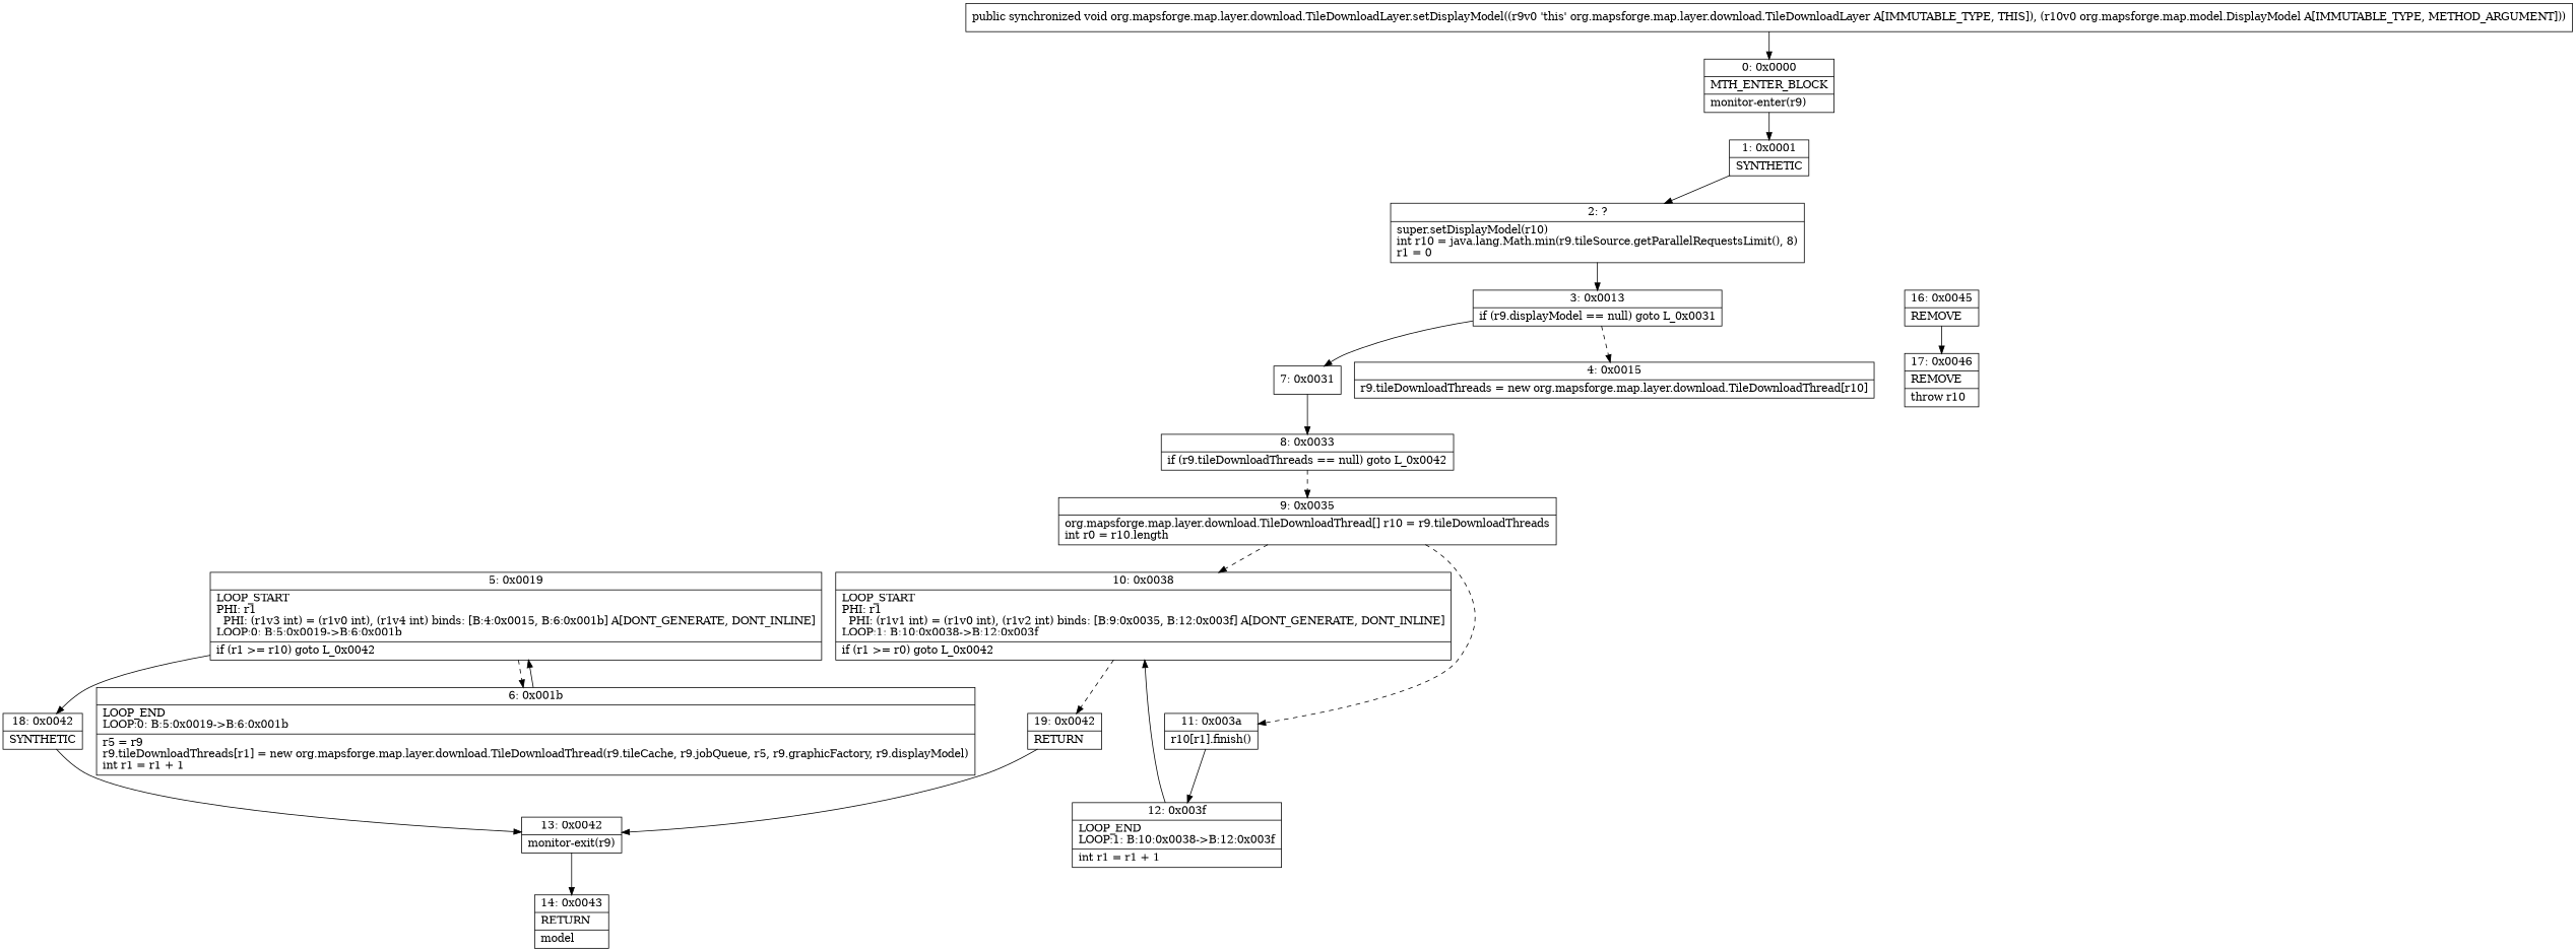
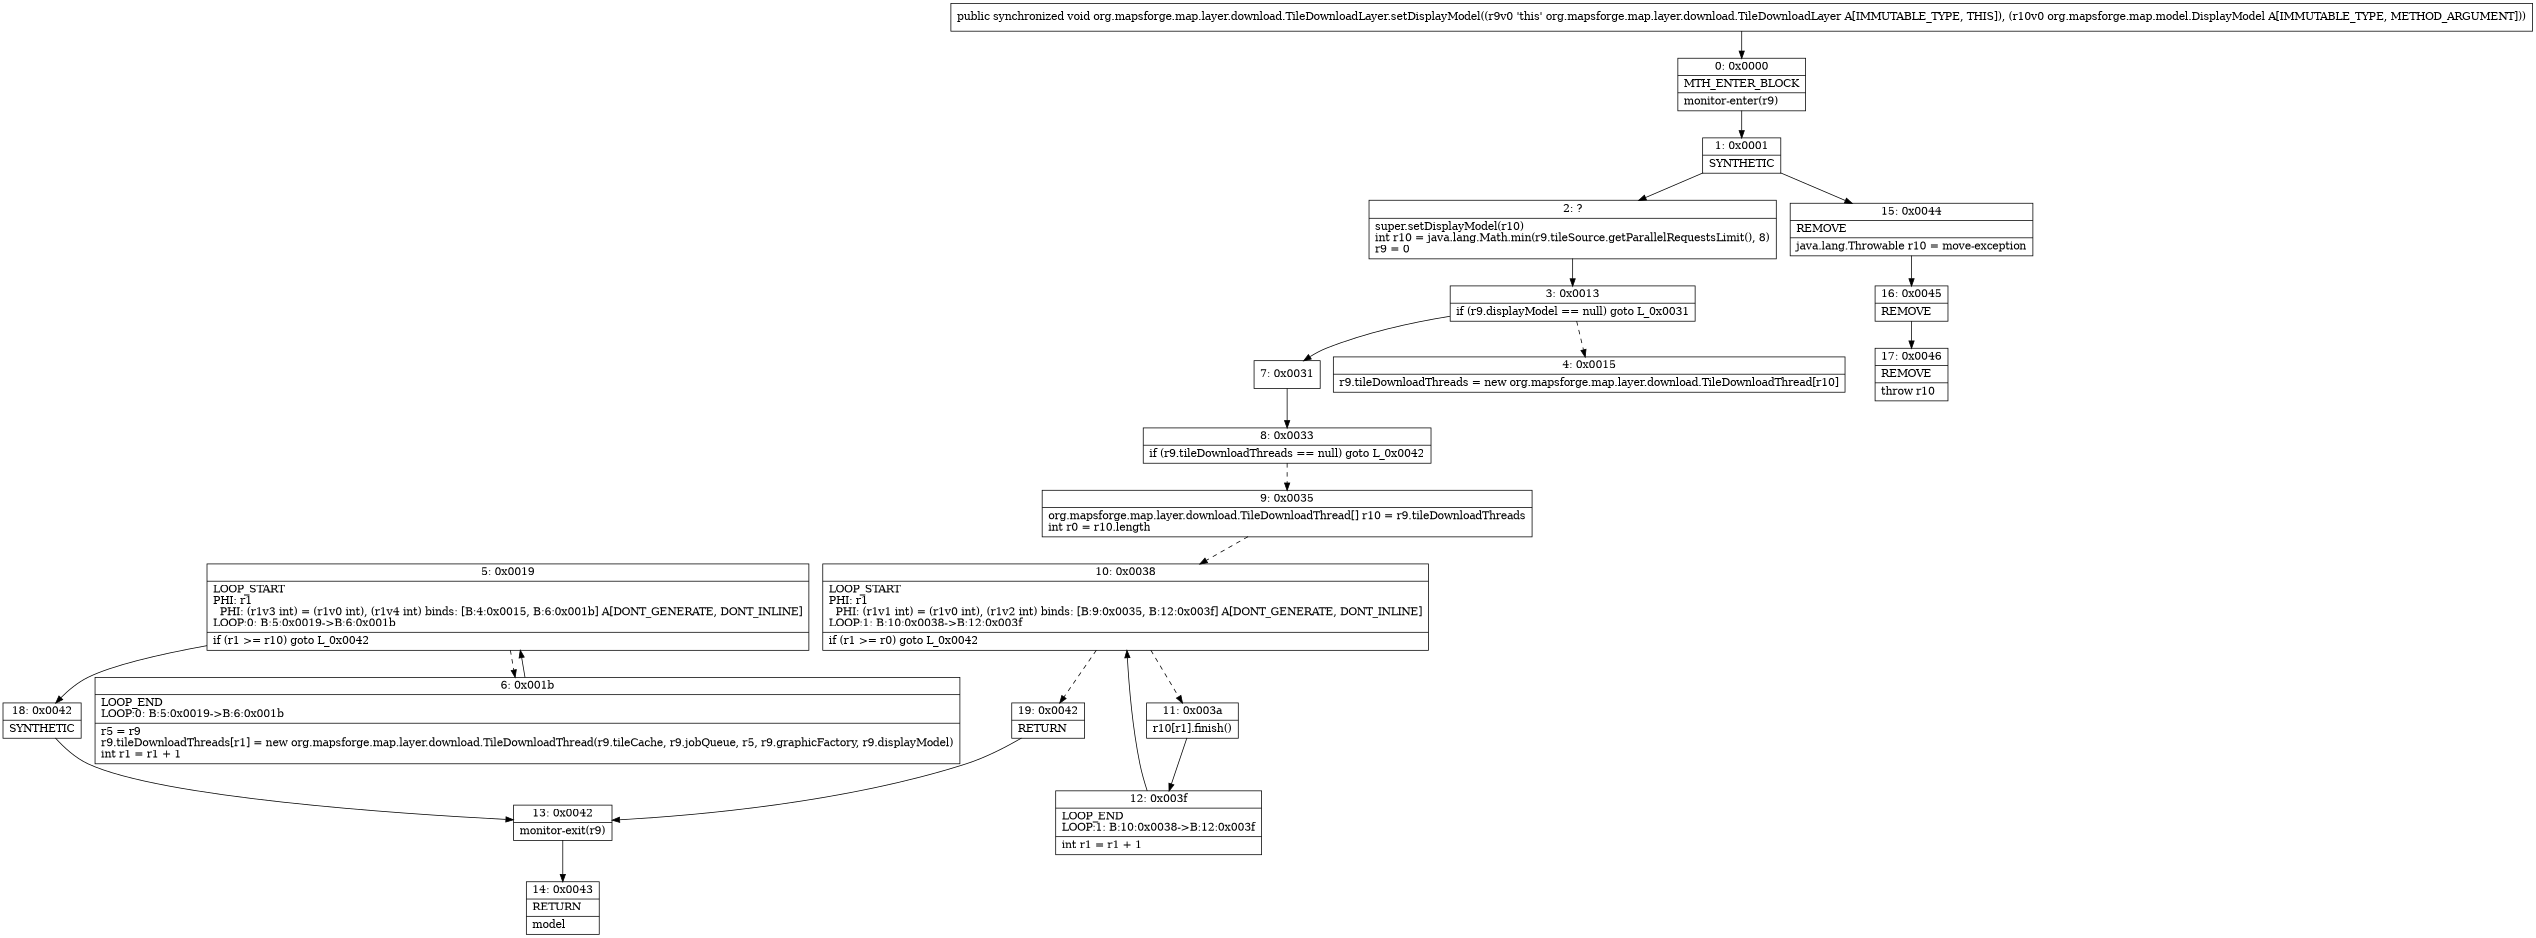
  digraph {
    node [shape=record]
    n1 [label="{0\:\ 0x0000|MTH_ENTER_BLOCK\l|monitor\-enter(r9)\l}"]
    n2 [label="{1\:\ 0x0001|SYNTHETIC\l}"]
-   n3 [label="{2\:\ ?|super.setDisplayModel(r10)\lint r10 = java.lang.Math.min(r9.tileSource.getParallelRequestsLimit(), 8)\lr1 = 0\l}"]
+   n3 [label="{2\:\ ?|super.setDisplayModel(r10)\lint r10 = java.lang.Math.min(r9.tileSource.getParallelRequestsLimit(), 8)\lr9 = 0\l}"]
+   n4 [label="{15\:\ 0x0044|REMOVE\l|java.lang.Throwable r10 = move\-exception\l}"]
    n5 [label="{3\:\ 0x0013|if (r9.displayModel == null) goto L_0x0031\l}"]
    n6 [label="{16\:\ 0x0045|REMOVE\l}"]
    n7 [label="{4\:\ 0x0015|r9.tileDownloadThreads = new org.mapsforge.map.layer.download.TileDownloadThread[r10]\l}"]
    n8 [label="{7\:\ 0x0031}"]
    n9 [label="{8\:\ 0x0033|if (r9.tileDownloadThreads == null) goto L_0x0042\l}"]
    n10 [label="{5\:\ 0x0019|LOOP_START\lPHI: r1 \l  PHI: (r1v3 int) = (r1v0 int), (r1v4 int) binds: [B:4:0x0015, B:6:0x001b] A[DONT_GENERATE, DONT_INLINE]\lLOOP:0: B:5:0x0019\-\>B:6:0x001b\l|if (r1 \>= r10) goto L_0x0042\l}"]
    n11 [label="{6\:\ 0x001b|LOOP_END\lLOOP:0: B:5:0x0019\-\>B:6:0x001b\l|r5 = r9\lr9.tileDownloadThreads[r1] = new org.mapsforge.map.layer.download.TileDownloadThread(r9.tileCache, r9.jobQueue, r5, r9.graphicFactory, r9.displayModel)\lint r1 = r1 + 1\l}"]
    n12 [label="{18\:\ 0x0042|SYNTHETIC\l}"]
    n13 [label="{13\:\ 0x0042|monitor\-exit(r9)\l}"]
    n14 [label="{9\:\ 0x0035|org.mapsforge.map.layer.download.TileDownloadThread[] r10 = r9.tileDownloadThreads\lint r0 = r10.length\l}"]
    n15 [label="{10\:\ 0x0038|LOOP_START\lPHI: r1 \l  PHI: (r1v1 int) = (r1v0 int), (r1v2 int) binds: [B:9:0x0035, B:12:0x003f] A[DONT_GENERATE, DONT_INLINE]\lLOOP:1: B:10:0x0038\-\>B:12:0x003f\l|if (r1 \>= r0) goto L_0x0042\l}"]
    n16 [label="{14\:\ 0x0043|RETURN\l|model\l}"]
    n17 [label="{11\:\ 0x003a|r10[r1].finish()\l}"]
    n18 [label="{19\:\ 0x0042|RETURN\l}"]
    n19 [label="{12\:\ 0x003f|LOOP_END\lLOOP:1: B:10:0x0038\-\>B:12:0x003f\l|int r1 = r1 + 1\l}"]
    n20 [label="{17\:\ 0x0046|REMOVE\l|throw r10\l}"]
    n21 [label="{public synchronized void org.mapsforge.map.layer.download.TileDownloadLayer.setDisplayModel((r9v0 'this' org.mapsforge.map.layer.download.TileDownloadLayer A[IMMUTABLE_TYPE, THIS]), (r10v0 org.mapsforge.map.model.DisplayModel A[IMMUTABLE_TYPE, METHOD_ARGUMENT])) }"]
    n1 -> n2
    n2 -> n3
+   n2 -> n4
    n3 -> n5
+   n4 -> n6
    n5 -> n7 [style=dashed]
    n5 -> n8
    n6 -> n20
    n8 -> n9
    n9 -> n14 [style=dashed]
    n10 -> n11 [style=dashed]
    n10 -> n12
    n11 -> n10
    n12 -> n13
    n13 -> n16
    n14 -> n15 [style=dashed]
-   n14 -> n17 [style=dashed]
+   n15 -> n17 [style=dashed]
    n15 -> n18 [style=dashed]
    n17 -> n19
    n18 -> n13
    n19 -> n15
    n21 -> n1
  }
